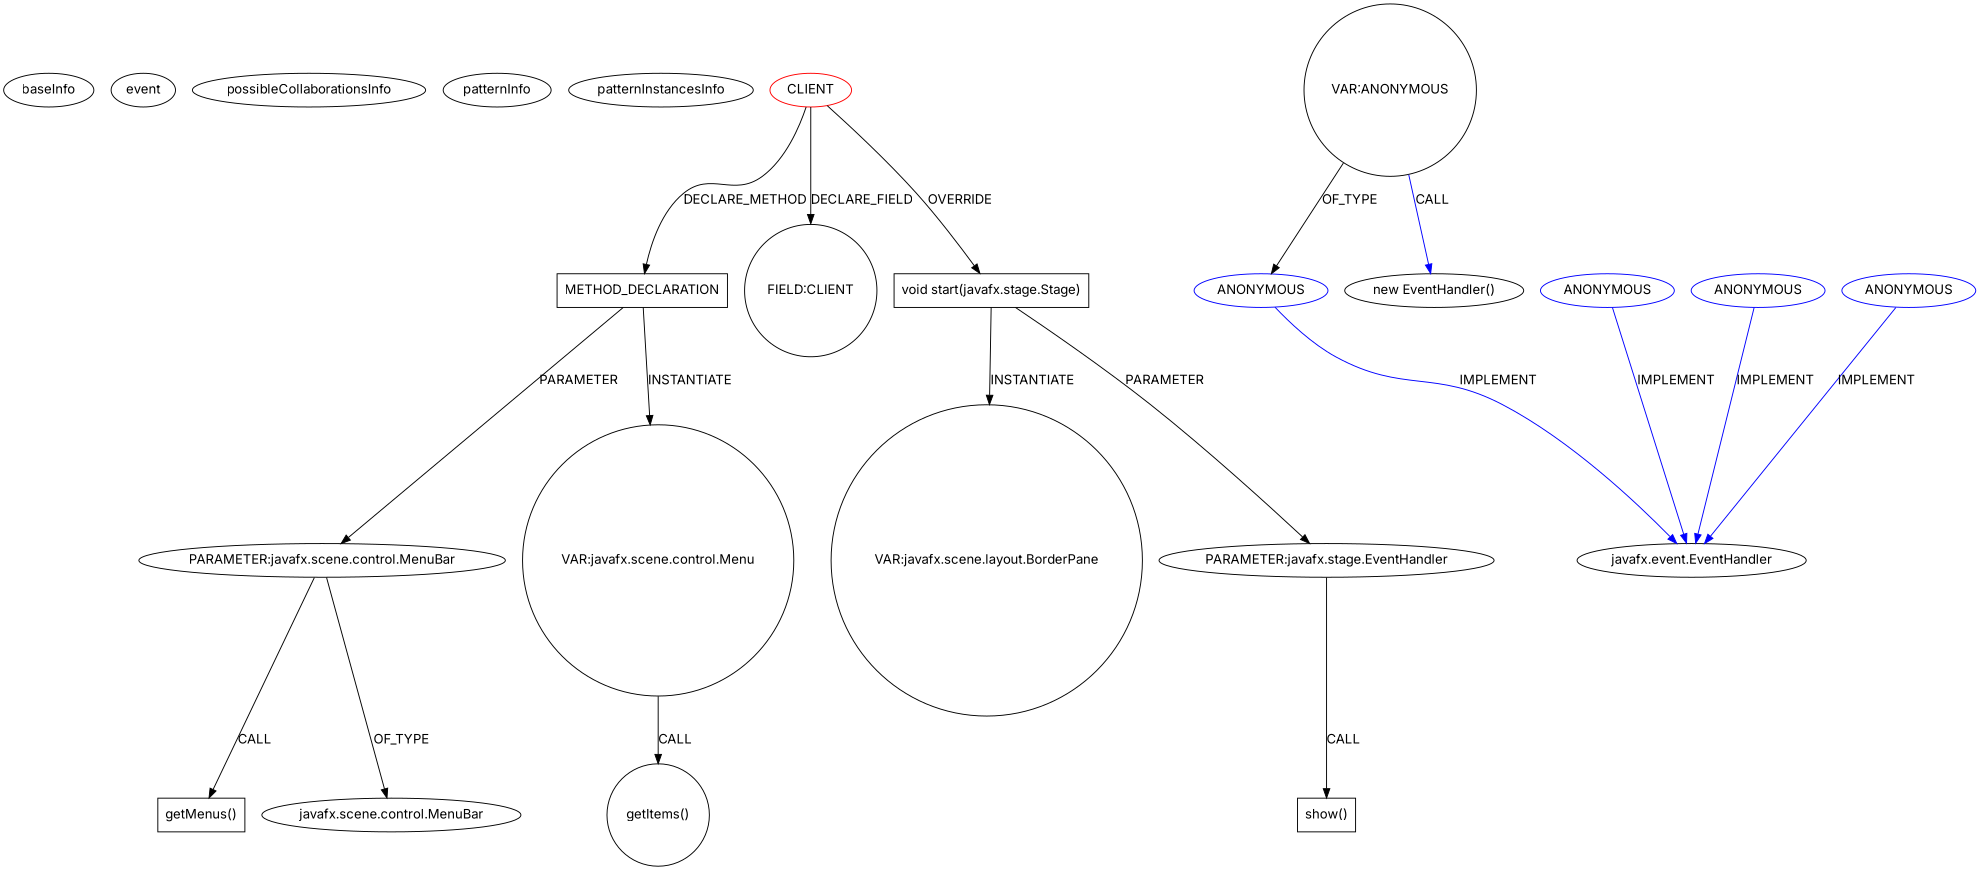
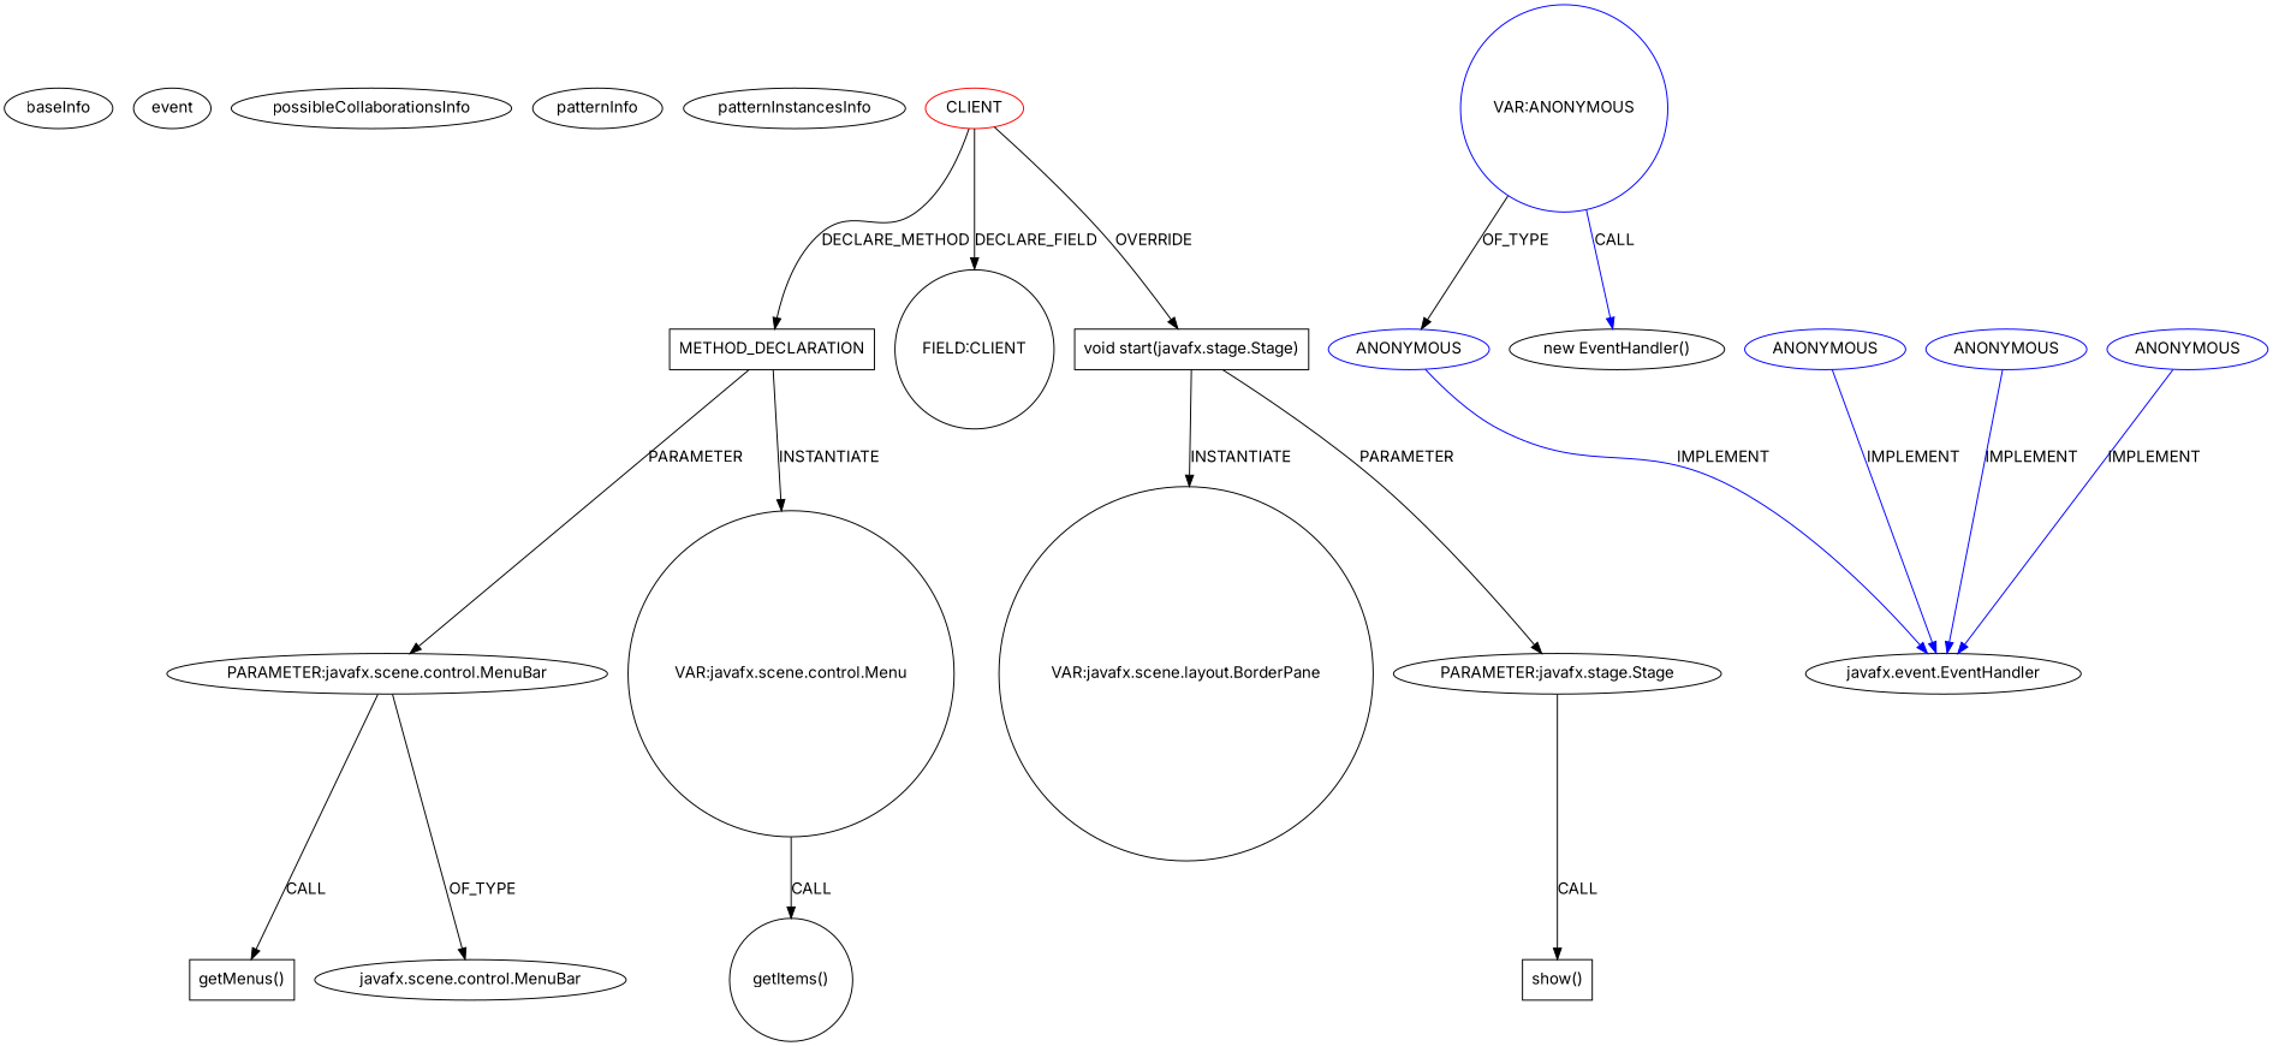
  digraph {
    fontname=Inter
    node [fontname=Inter isFrameworkType=false]
    edge [fontname=Inter]
    baseInfo [category=pattern graphId=4195 isAnonymous=false possibleRelation=false isFrameworkType=""]
    n2 [label=event isFrameworkType=""]
    possibleCollaborationsInfo [isFrameworkType=""]
    patternInfo [frequency=2.0 patternRootClient=0 isFrameworkType=""]
    patternInstancesInfo [0="kenyjm-LifeGame~/kenyjm-LifeGame/LifeGame-master/LifeGame/src/lifegame/application/LifeGame.java~LifeGame~3436" 1="indysvision-EatWorldEditor~/indysvision-EatWorldEditor/EatWorldEditor-master/src/com/indyvision/eatworld/editor/Main.java~Main~3178" isFrameworkType=""]
    n6 [label="PARAMETER:javafx.scene.control.MenuBar" vertexType=PARAMETER_DECLARATION]
    n7 [label="getMenus()" shape=box vertexType=INSIDE_CALL]
    n8 [label="javafx.scene.control.MenuBar" vertexType=FRAMEWORK_CLASS_TYPE]
    n9 [label=METHOD_DECLARATION shape=box vertexType=CLIENT_METHOD_DECLARATION]
    n10 [label="VAR:javafx.scene.control.Menu" shape=circle vertexType=VARIABLE_EXPRESION]
-   n11 [label="VAR:ANONYMOUS" shape=circle vertexType=VARIABLE_EXPRESION]
+   n11 [label="VAR:ANONYMOUS" shape=circle vertexType=VARIABLE_EXPRESION color=blue]
    n12 [color=blue label=ANONYMOUS vertexType=REFERENCE_ANONYMOUS_DECLARATION]
    n13 [label="new EventHandler()" vertexType=CONSTRUCTOR_CALL]
    n14 [label="getItems()" shape=circle vertexType=INSIDE_CALL]
    n15 [color=red label=CLIENT vertexType=ROOT_CLIENT_CLASS_DECLARATION]
    n16 [label="FIELD:CLIENT" shape=circle vertexType=FIELD_DECLARATION]
    n17 [label="void start(javafx.stage.Stage)" shape=box vertexType=OVERRIDING_METHOD_DECLARATION]
    n18 [label="VAR:javafx.scene.layout.BorderPane" shape=circle vertexType=VARIABLE_EXPRESION]
-   n19 [label="PARAMETER:javafx.stage.EventHandler" vertexType=PARAMETER_DECLARATION]
+   n19 [label="PARAMETER:javafx.stage.Stage" vertexType=PARAMETER_DECLARATION]
    n20 [label="javafx.event.EventHandler" vertexType=FRAMEWORK_INTERFACE_TYPE]
    n21 [label="show()" shape=box vertexType=INSIDE_CALL]
    n22 [color=blue label=ANONYMOUS vertexType=REFERENCE_ANONYMOUS_DECLARATION]
    n23 [color=blue label=ANONYMOUS vertexType=REFERENCE_ANONYMOUS_DECLARATION]
    n24 [color=blue label=ANONYMOUS vertexType=REFERENCE_ANONYMOUS_DECLARATION]
    n6 -> n7 [label=CALL]
    n6 -> n8 [label=OF_TYPE]
    n9 -> n6 [label=PARAMETER]
    n9 -> n10 [label=INSTANTIATE]
    n10 -> n14 [label=CALL]
    n11 -> n12 [label=OF_TYPE]
    n11 -> n13 [color=blue label=CALL]
    n12 -> n20 [color=blue label=IMPLEMENT]
    n15 -> n9 [label=DECLARE_METHOD]
    n15 -> n16 [label=DECLARE_FIELD]
    n15 -> n17 [label=OVERRIDE]
    n17 -> n18 [label=INSTANTIATE]
    n17 -> n19 [label=PARAMETER]
    n19 -> n21 [label=CALL]
    n22 -> n20 [color=blue label=IMPLEMENT]
    n23 -> n20 [color=blue label=IMPLEMENT]
    n24 -> n20 [color=blue label=IMPLEMENT]
  }
